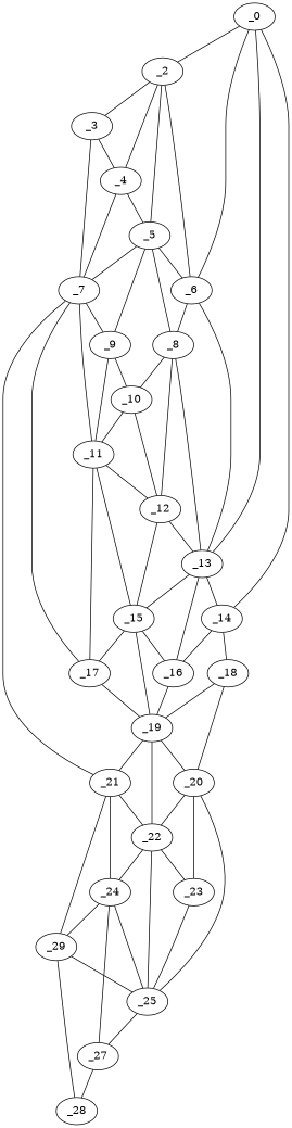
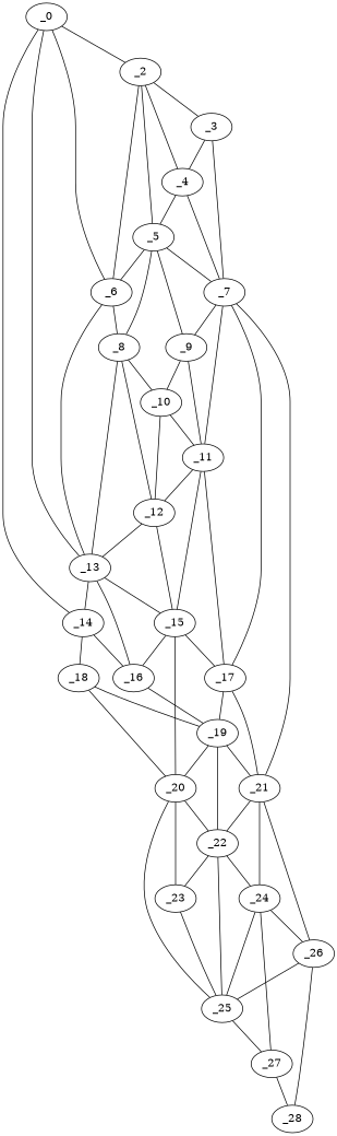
  graph {
    node [x=49 y=51]
    edge [valence=1]
    _0 [x=9]
    _2 [x=23 y=58]
    _6 [y=48]
    _13 [x=70 y=45]
    _14 [x=78 y=44]
    _3 [x=26 y=79]
    _4 [x=36 y=79]
    _5 [x=47 y=72]
    _8 [x=53 y=52]
    _15 [x=78 y=60]
    _16 [x=81]
    _18 [x=90 y=44]
    _7 [y=81]
    _9 [x=56 y=68]
    _10 [x=58 y=60]
    _12 [x=65 y=59]
    _17 [x=84 y=77]
    _19 [x=94 y=59]
    _20 [x=97 y=46]
    _11 [x=62 y=68]
    _21 [x=97 y=76]
    _22 [x=103 y=58]
    _24 [x=113 y=66]
-   _26 [x=119 y=73 label=_29]
+   _26 [x=119 y=73]
    _23 [x=105]
    _25 [x=114 y=55]
    _27 [x=124 y=66]
    _28 [x=124 y=72]
    _0 -- _2 [valence=2]
    _0 -- _6 [valence=2]
    _0 -- _13 [valence=2]
    _0 -- _14
    _2 -- _6 [valence=2]
    _2 -- _3 [valence=2]
    _2 -- _4
    _2 -- _5
    _6 -- _13
    _6 -- _8
    _13 -- _14
    _13 -- _15 [valence=2]
    _13 -- _16 [valence=2]
    _14 -- _16
    _14 -- _18
    _3 -- _4 [valence=2]
    _3 -- _7
    _4 -- _5 [valence=2]
    _4 -- _7
    _5 -- _6
    _5 -- _8 [valence=2]
    _5 -- _7
    _5 -- _9
    _8 -- _13 [valence=2]
    _8 -- _10 [valence=2]
    _8 -- _12 [valence=2]
    _15 -- _16 [valence=2]
    _15 -- _17 [valence=2]
-   _15 -- _19
+   _15 -- _20
    _16 -- _19 [valence=2]
    _18 -- _19
    _18 -- _20
    _7 -- _9 [valence=2]
    _7 -- _17 [valence=2]
    _7 -- _11
    _7 -- _21
    _9 -- _10 [valence=2]
    _9 -- _11
    _10 -- _12
    _10 -- _11
    _12 -- _13
    _12 -- _15
    _17 -- _19 [valence=2]
+   _17 -- _21 [valence=2]
    _19 -- _20
    _19 -- _21 [valence=2]
    _19 -- _22 [valence=2]
    _20 -- _22 [valence=2]
    _20 -- _23
    _20 -- _25
    _11 -- _15 [valence=2]
    _11 -- _12 [valence=2]
    _11 -- _17
    _21 -- _22
    _21 -- _24 [valence=2]
    _21 -- _26
    _22 -- _24 [valence=2]
    _22 -- _23 [valence=2]
    _22 -- _25
    _24 -- _26 [valence=2]
    _24 -- _25
    _24 -- _27 [valence=2]
    _26 -- _25
    _26 -- _28
    _23 -- _25 [valence=2]
    _25 -- _27
    _27 -- _28
  }
